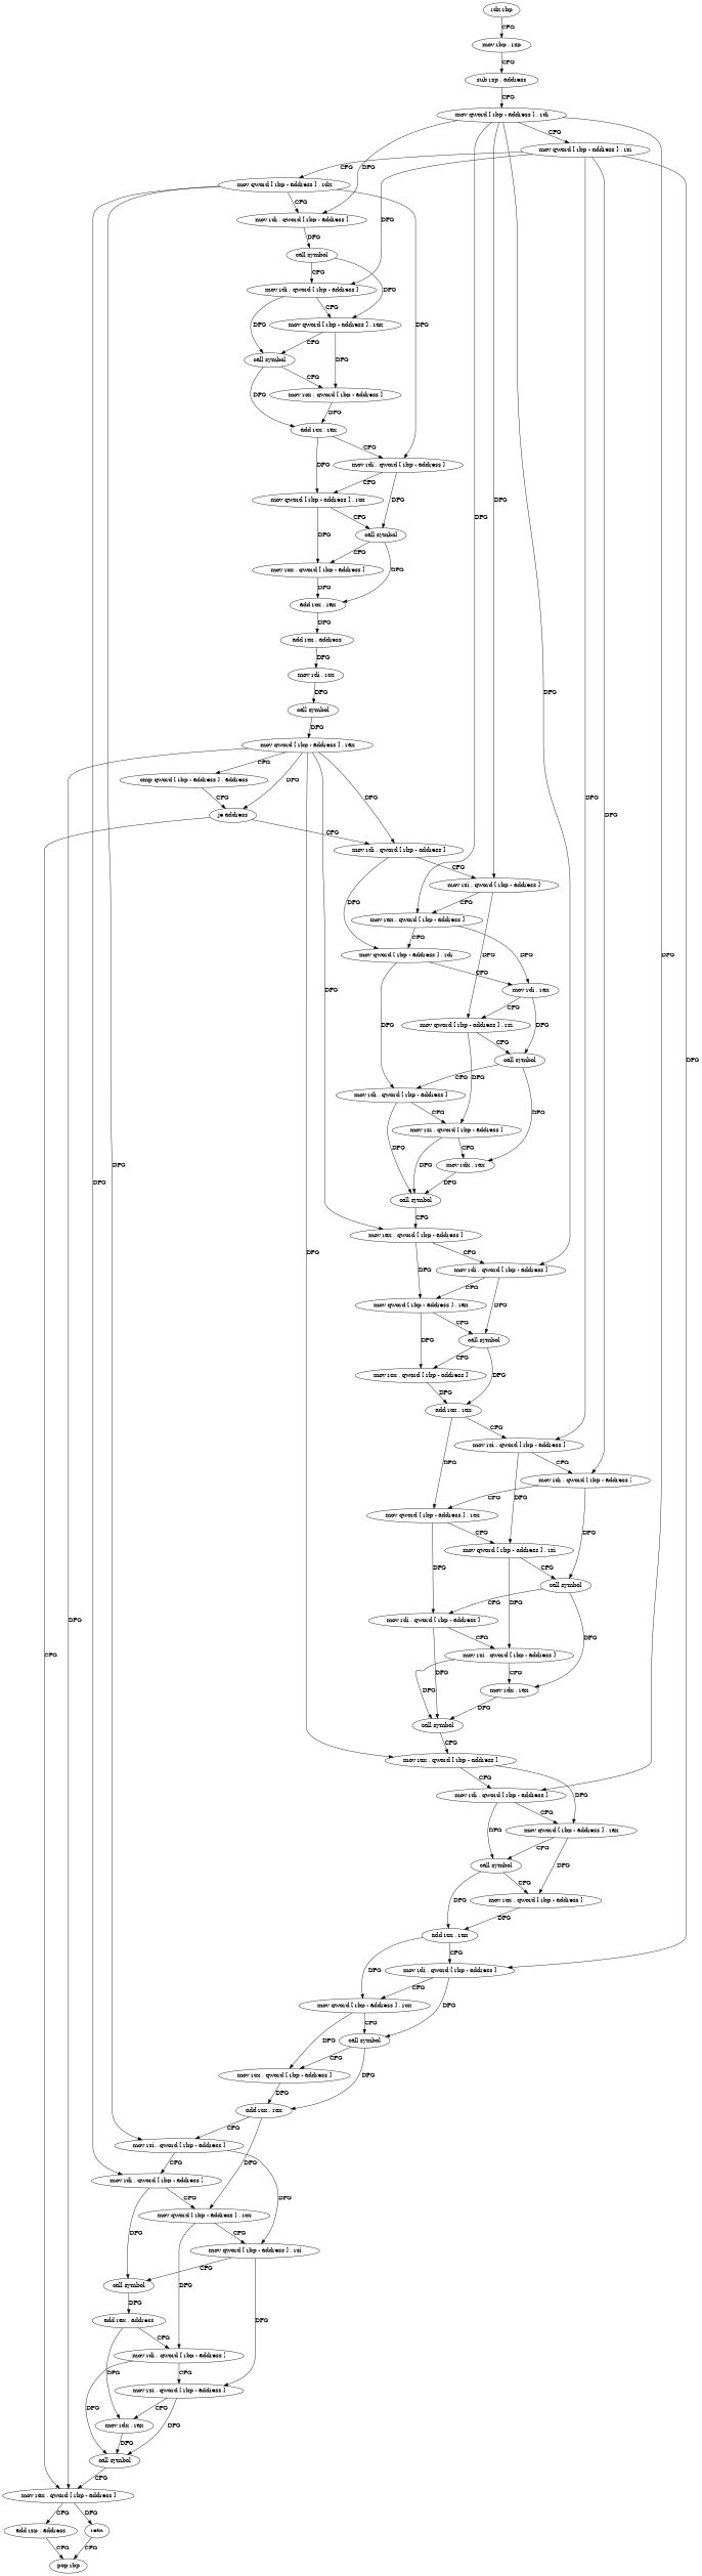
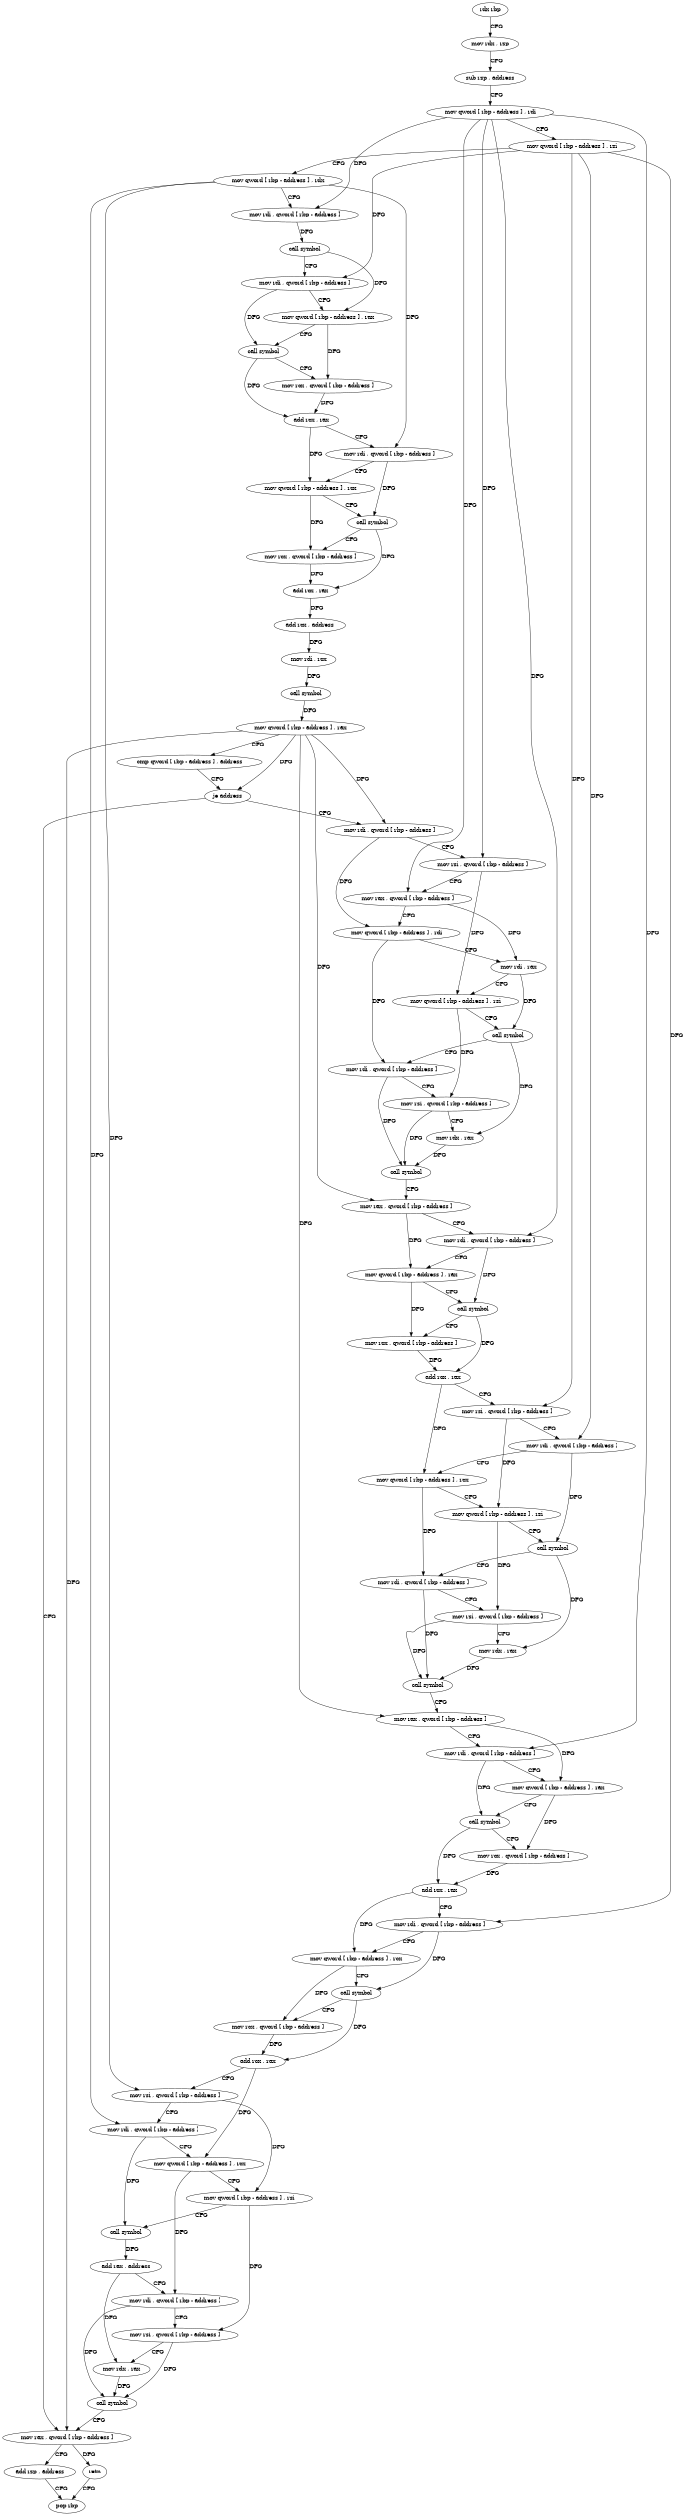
  digraph {
    n1 [label="rdx rbp"]
-   n2 [label="mov rbp , rsp"]
+   n2 [label="mov rdx , rsp"]
    n3 [label="sub rsp , address"]
    n4 [label="mov qword [ rbp - address ] , rdi"]
    n5 [label="mov qword [ rbp - address ] , rsi"]
    n6 [label="mov rdi , qword [ rbp - address ]"]
    n7 [label="mov rsi , qword [ rbp - address ]"]
    n8 [label="mov rax , qword [ rbp - address ]"]
    n9 [label="mov rdi , qword [ rbp - address ]"]
    n10 [label="mov rdi , qword [ rbp - address ]"]
    n11 [label="mov qword [ rbp - address ] , rdx"]
    n12 [label="mov rdi , qword [ rbp - address ]"]
    n13 [label="mov rsi , qword [ rbp - address ]"]
    n14 [label="mov rdi , qword [ rbp - address ]"]
    n15 [label="mov rdi , qword [ rbp - address ]"]
    n16 [label="call symbol"]
    n17 [label="mov qword [ rbp - address ] , rsi"]
    n18 [label="mov qword [ rbp - address ] , rdi"]
    n19 [label="mov rdi , rax"]
    n20 [label="mov qword [ rbp - address ] , rax"]
    n21 [label="call symbol"]
    n22 [label="mov qword [ rbp - address ] , rax"]
    n23 [label="call symbol"]
    n24 [label="mov rdi , qword [ rbp - address ]"]
    n25 [label="mov rsi , qword [ rbp - address ]"]
    n26 [label="mov rdi , qword [ rbp - address ]"]
    n27 [label="mov qword [ rbp - address ] , rax"]
    n28 [label="call symbol"]
    n29 [label="mov qword [ rbp - address ] , rsi"]
    n30 [label="mov qword [ rbp - address ] , rcx"]
    n31 [label="call symbol"]
    n32 [label="mov qword [ rbp - address ] , rcx"]
    n33 [label="call symbol"]
    n34 [label="mov qword [ rbp - address ] , rcx"]
    n35 [label="call symbol"]
    n36 [label="mov qword [ rbp - address ] , rsi"]
    n37 [label="mov qword [ rbp - address ] , rcx"]
    n38 [label="call symbol"]
    n39 [label="mov rcx , qword [ rbp - address ]"]
    n40 [label="add rcx , rax"]
    n41 [label="mov rcx , qword [ rbp - address ]"]
    n42 [label="add rcx , rax"]
    n43 [label="add rcx , address"]
    n44 [label="mov rdi , rcx"]
    n45 [label="call symbol"]
    n46 [label="mov qword [ rbp - address ] , rax"]
    n47 [label="cmp qword [ rbp - address ] , address"]
    n48 [label="je address"]
    n49 [label="mov rax , qword [ rbp - address ]"]
    n50 [label="mov rdi , qword [ rbp - address ]"]
    n51 [label="mov rax , qword [ rbp - address ]"]
    n52 [label="mov rax , qword [ rbp - address ]"]
    n53 [label="add rsp , address"]
    n54 [label=retn]
    n55 [label="pop rbp"]
    n56 [label="mov rdi , qword [ rbp - address ]"]
    n57 [label="call symbol"]
    n58 [label="mov rsi , qword [ rbp - address ]"]
    n59 [label="call symbol"]
    n60 [label="mov rdx , rax"]
    n61 [label="mov rcx , qword [ rbp - address ]"]
    n62 [label="add rcx , rax"]
    n63 [label="mov rdi , qword [ rbp - address ]"]
    n64 [label="mov rsi , qword [ rbp - address ]"]
    n65 [label="mov rdx , rax"]
    n66 [label="call symbol"]
    n67 [label="mov rcx , qword [ rbp - address ]"]
    n68 [label="add rcx , rax"]
    n69 [label="mov rcx , qword [ rbp - address ]"]
    n70 [label="add rcx , rax"]
    n71 [label="mov rdi , qword [ rbp - address ]"]
    n72 [label="mov rsi , qword [ rbp - address ]"]
    n73 [label="add rax , address"]
    n74 [label="call symbol"]
    n75 [label="mov rdx , rax"]
    n1 -> n2 [label=CFG]
    n2 -> n3 [label=CFG]
    n3 -> n4 [label=CFG]
    n4 -> n5 [label=CFG]
    n4 -> n6 [label=DFG]
    n4 -> n7 [label=DFG]
    n4 -> n8 [label=DFG]
    n4 -> n9 [label=DFG]
    n4 -> n10 [label=DFG]
    n5 -> n11 [label=CFG]
    n5 -> n12 [label=DFG]
    n5 -> n13 [label=DFG]
    n5 -> n14 [label=DFG]
    n5 -> n15 [label=DFG]
    n6 -> n16 [label=DFG]
    n7 -> n8 [label=CFG]
    n7 -> n17 [label=DFG]
    n8 -> n18 [label=CFG]
    n8 -> n19 [label=DFG]
    n9 -> n20 [label=CFG]
    n9 -> n21 [label=DFG]
    n10 -> n22 [label=CFG]
    n10 -> n23 [label=DFG]
    n11 -> n6 [label=CFG]
    n11 -> n24 [label=DFG]
    n11 -> n25 [label=DFG]
    n11 -> n26 [label=DFG]
    n12 -> n27 [label=CFG]
    n12 -> n28 [label=DFG]
    n13 -> n14 [label=CFG]
    n13 -> n29 [label=DFG]
    n14 -> n30 [label=CFG]
    n14 -> n31 [label=DFG]
    n15 -> n32 [label=CFG]
    n15 -> n33 [label=DFG]
    n16 -> n12 [label=CFG]
    n16 -> n27 [label=DFG]
    n17 -> n57 [label=CFG]
    n17 -> n58 [label=DFG]
    n18 -> n19 [label=CFG]
    n18 -> n56 [label=DFG]
    n19 -> n17 [label=CFG]
    n19 -> n57 [label=DFG]
    n20 -> n21 [label=CFG]
    n20 -> n61 [label=DFG]
    n21 -> n61 [label=CFG]
    n21 -> n62 [label=DFG]
    n22 -> n23 [label=CFG]
    n22 -> n67 [label=DFG]
    n23 -> n67 [label=CFG]
    n23 -> n68 [label=DFG]
    n24 -> n34 [label=CFG]
    n24 -> n35 [label=DFG]
    n25 -> n26 [label=CFG]
    n25 -> n36 [label=DFG]
    n26 -> n37 [label=CFG]
    n26 -> n38 [label=DFG]
    n27 -> n28 [label=CFG]
    n27 -> n39 [label=DFG]
    n28 -> n39 [label=CFG]
    n28 -> n40 [label=DFG]
    n29 -> n31 [label=CFG]
    n29 -> n64 [label=DFG]
    n30 -> n29 [label=CFG]
    n30 -> n63 [label=DFG]
    n31 -> n63 [label=CFG]
    n31 -> n65 [label=DFG]
    n32 -> n33 [label=CFG]
    n32 -> n69 [label=DFG]
    n33 -> n69 [label=CFG]
    n33 -> n70 [label=DFG]
    n34 -> n35 [label=CFG]
    n34 -> n41 [label=DFG]
    n35 -> n41 [label=CFG]
    n35 -> n42 [label=DFG]
    n36 -> n38 [label=CFG]
    n36 -> n72 [label=DFG]
    n37 -> n36 [label=CFG]
    n37 -> n71 [label=DFG]
    n38 -> n73 [label=DFG]
    n39 -> n40 [label=DFG]
    n40 -> n24 [label=CFG]
    n40 -> n34 [label=DFG]
    n41 -> n42 [label=DFG]
    n42 -> n43 [label=DFG]
    n43 -> n44 [label=DFG]
    n44 -> n45 [label=DFG]
    n45 -> n46 [label=DFG]
    n46 -> n47 [label=CFG]
    n46 -> n48 [label=DFG]
    n46 -> n49 [label=DFG]
    n46 -> n50 [label=DFG]
    n46 -> n51 [label=DFG]
    n46 -> n52 [label=DFG]
    n47 -> n48 [label=CFG]
    n48 -> n49 [label=CFG]
    n48 -> n50 [label=CFG]
    n49 -> n53 [label=CFG]
    n49 -> n54 [label=DFG]
    n50 -> n7 [label=CFG]
    n50 -> n18 [label=DFG]
    n51 -> n9 [label=CFG]
    n51 -> n20 [label=DFG]
    n52 -> n10 [label=CFG]
    n52 -> n22 [label=DFG]
    n53 -> n55 [label=CFG]
    n54 -> n55 [label=CFG]
    n56 -> n58 [label=CFG]
    n56 -> n59 [label=DFG]
    n57 -> n56 [label=CFG]
    n57 -> n60 [label=DFG]
    n58 -> n59 [label=DFG]
    n58 -> n60 [label=CFG]
    n59 -> n51 [label=CFG]
    n60 -> n59 [label=DFG]
    n61 -> n62 [label=DFG]
    n62 -> n13 [label=CFG]
    n62 -> n30 [label=DFG]
    n63 -> n64 [label=CFG]
    n63 -> n66 [label=DFG]
    n64 -> n65 [label=CFG]
    n64 -> n66 [label=DFG]
    n65 -> n66 [label=DFG]
    n66 -> n52 [label=CFG]
    n67 -> n68 [label=DFG]
    n68 -> n15 [label=CFG]
    n68 -> n32 [label=DFG]
    n69 -> n70 [label=DFG]
    n70 -> n25 [label=CFG]
    n70 -> n37 [label=DFG]
    n71 -> n72 [label=CFG]
    n71 -> n74 [label=DFG]
    n72 -> n74 [label=DFG]
    n72 -> n75 [label=CFG]
    n73 -> n71 [label=CFG]
    n73 -> n75 [label=DFG]
    n74 -> n49 [label=CFG]
    n75 -> n74 [label=DFG]
  }
